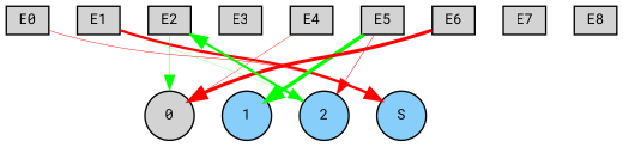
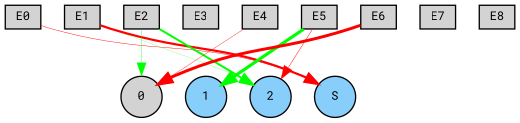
  digraph {
    fontname="Roboto Mono"
    node [fillcolor=lightgray fontname="Roboto Mono" fontsize=9 shape=box style=filled]
    edge [fontname="Roboto Mono" style=invis]
    E0 [height=0.2 width=0.2]
    E1 [height=0.2 width=0.2]
    E2 [height=0.2 width=0.2]
    E3 [height=0.2 width=0.2]
    E4 [height=0.2 width=0.2]
    E5 [height=0.2 width=0.2]
    E6 [height=0.2 width=0.2]
    E7 [height=0.2 width=0.2]
    E8 [height=0.2 width=0.2]
    0 [height=0.2 shape=circle width=0.2]
    1 [fillcolor=lightskyblue height=0.2 shape=circle width=0.2]
    2 [fillcolor=lightskyblue height=0.2 shape=circle width=0.2]
    S [fillcolor=lightskyblue height=0.2 shape=circle width=0.2]
    subgraph sub_1 {
      rank=source
      E0
      E1
      E2
      E3
      E4
      E5
      E6
      E7
      E8
    }
    subgraph sub_2 {
      rank=sink
      0
      1
      2
      S
    }
    E0 -> E1
    E0 -> S [color=red penwidth=0.32149018912101646 style=solid]
    E1 -> E2
    E1 -> 2 [color=green penwidth=0.1429673974896245 style=solid]
    E1 -> S [color=red penwidth=1.6639526827841482 style=solid]
    E2 -> E3
    E2 -> 0 [color=green penwidth=0.25768189291947796 style=solid]
-   2 -> E2 [color=green penwidth=1.5054234693622215 style=solid]
+   E2 -> 2 [color=green penwidth=1.5054234693622215 style=solid]
    E3 -> E4
    E4 -> E5
    E4 -> 0 [color=red penwidth=0.26911328723189964 style=solid]
    E5 -> E6
    E5 -> 1 [color=green penwidth=2.410013093417876 style=solid]
    E5 -> 2 [color=red penwidth=0.3427858096623156 style=solid]
    E6 -> E7
    E6 -> 0 [color=red penwidth=2.2546546423359173 style=solid]
    E7 -> E8
    0 -> 1
    1 -> 2
    2 -> S
  }
